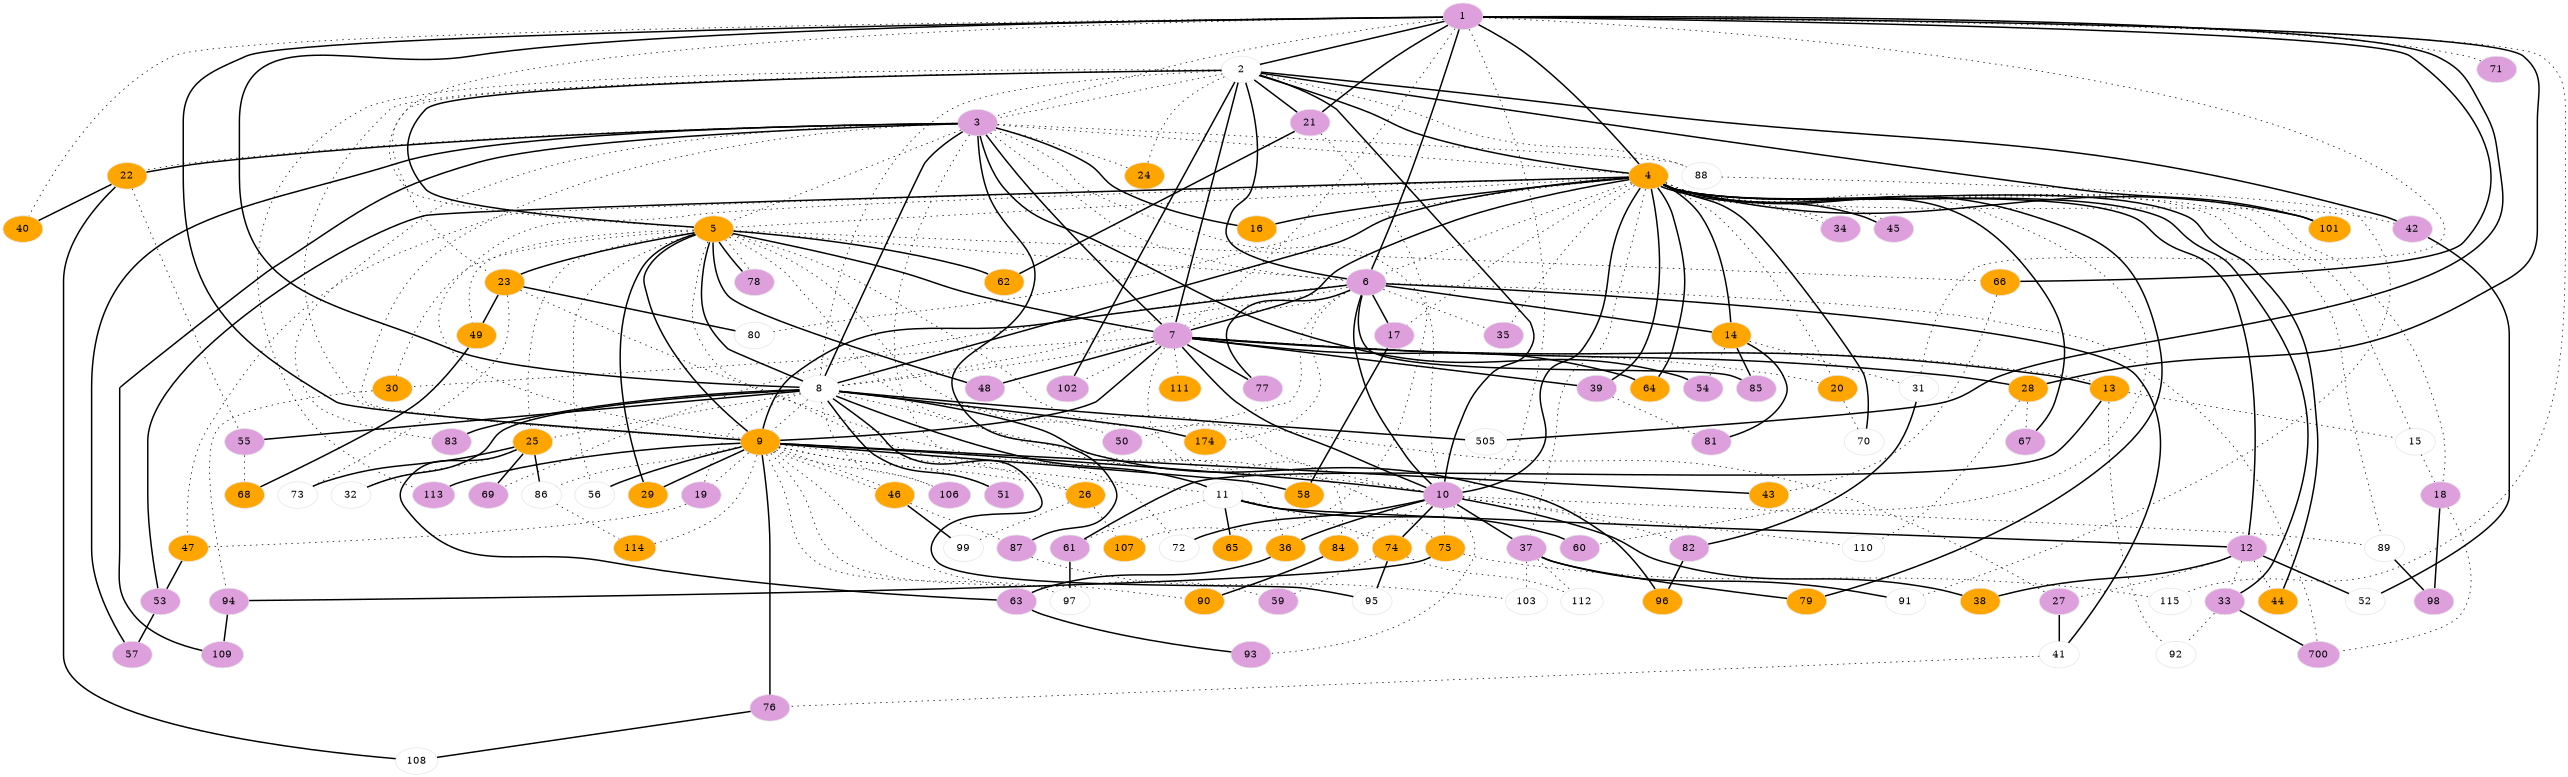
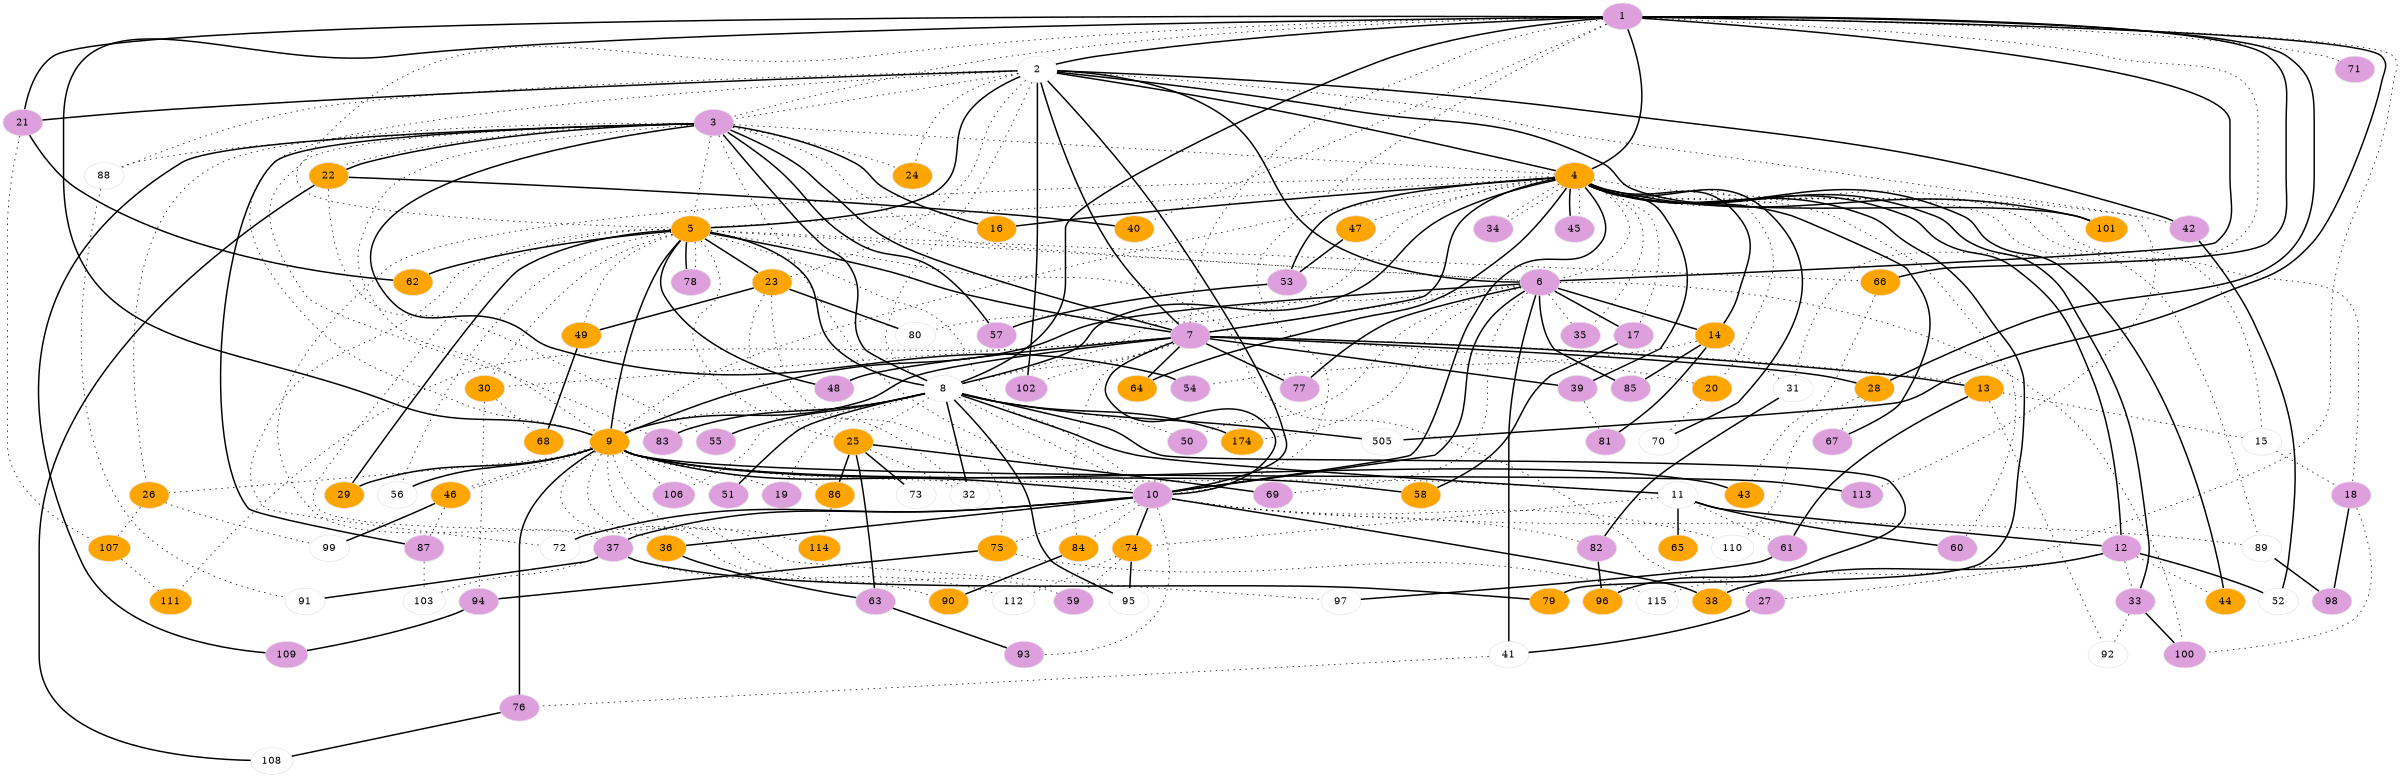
  graph {
    node [color=gray90 fillcolor=plum style=filled]
    edge [style=dotted]
    2 [fillcolor=white]
    1
    3
    4 [fillcolor=orange]
    5 [fillcolor=orange]
    6
    7
    8 [fillcolor=white]
    9 [fillcolor=orange]
    10
    21
    28 [fillcolor=orange]
    31 [fillcolor=white]
    40 [fillcolor=orange]
    66 [fillcolor=orange]
    71
    n17 [fillcolor=white label=505]
    115 [fillcolor=white]
    23 [fillcolor=orange]
    24 [fillcolor=orange]
    42
    88 [fillcolor=white]
    101 [fillcolor=orange]
    102
    113
    16 [fillcolor=orange]
    22 [fillcolor=orange]
    26 [fillcolor=orange]
    54
    57
    83
    87
    109
    12
    14 [fillcolor=orange]
    15 [fillcolor=white]
    17
    18
    20 [fillcolor=orange]
    33
    34
    35
    37
    39
    44 [fillcolor=orange]
    45
    47 [fillcolor=orange]
    53
    60
    64 [fillcolor=orange]
    67
    70 [fillcolor=white]
    79 [fillcolor=orange]
    80 [fillcolor=white]
    89 [fillcolor=white]
    25 [fillcolor=orange]
    27
    29 [fillcolor=orange]
    30 [fillcolor=orange]
    36 [fillcolor=orange]
    48
    49 [fillcolor=orange]
    56 [fillcolor=white]
    62 [fillcolor=orange]
    72 [fillcolor=white]
    78
    41 [fillcolor=white]
    50
    69
    77
    85
-   100 [label=700]
+   100
    n73 [fillcolor=orange label=174]
    13 [fillcolor=orange]
    84 [fillcolor=orange]
    111 [fillcolor=orange]
    11 [fillcolor=white]
    19
    32 [fillcolor=white]
    51
    55
    95 [fillcolor=white]
    96 [fillcolor=orange]
    106
    43 [fillcolor=orange]
    46 [fillcolor=orange]
    58 [fillcolor=orange]
    59
    76
-   86 [fillcolor=white]
+   86 [fillcolor=orange]
    90 [fillcolor=orange]
    97 [fillcolor=white]
    114 [fillcolor=orange]
    38 [fillcolor=orange]
    74 [fillcolor=orange]
    75 [fillcolor=orange]
    82
    93
    110 [fillcolor=white]
    107 [fillcolor=orange]
    73 [fillcolor=white]
    52 [fillcolor=white]
    91 [fillcolor=white]
    108 [fillcolor=white]
    99 [fillcolor=white]
    103 [fillcolor=white]
    81
    98
    92 [fillcolor=white]
    112 [fillcolor=white]
    63
    94
    68 [fillcolor=orange]
    61
    65 [fillcolor=orange]
    2 -- 3
    2 -- 4 [style=bold]
    2 -- 5 [style=bold]
    2 -- 6 [style=bold]
    2 -- 7 [style=bold]
    2 -- 8
    2 -- 9
    2 -- 10 [style=bold]
    2 -- 21 [style=bold]
    2 -- 23
    2 -- 24
    2 -- 42 [style=bold]
    2 -- 88
    2 -- 101 [style=bold]
    2 -- 102 [style=bold]
    2 -- 113
    1 -- 2 [style=bold]
    1 -- 3
    1 -- 4 [style=bold]
    1 -- 5
    1 -- 6 [style=bold]
    1 -- 7
    1 -- 8 [style=bold]
    1 -- 9 [style=bold]
    1 -- 10
    1 -- 21 [style=bold]
    1 -- 28 [style=bold]
    1 -- 31
    1 -- 40
    1 -- 66 [style=bold]
    1 -- 71
    1 -- n17 [style=bold]
    1 -- 115
    3 -- 4
    3 -- 5
    3 -- 6
    3 -- 7 [style=bold]
    3 -- 8 [style=bold]
    3 -- 9
    3 -- 10
    3 -- 24
    3 -- 88
    3 -- 16 [style=bold]
    3 -- 22
    3 -- 22 [style=bold]
    3 -- 26
    3 -- 54 [style=bold]
    3 -- 57 [style=bold]
    3 -- 83
    3 -- 87 [style=bold]
    3 -- 109 [style=bold]
    4 -- 5
    4 -- 6
    4 -- 7 [style=bold]
    4 -- 8 [style=bold]
    4 -- 9
    4 -- 10 [style=bold]
    4 -- 42
    4 -- 101 [style=bold]
    4 -- 16 [style=bold]
    4 -- 12 [style=bold]
    4 -- 14 [style=bold]
    4 -- 15
    4 -- 17
    4 -- 18
    4 -- 20
    4 -- 33 [style=bold]
    4 -- 34
    4 -- 34
    4 -- 35
    4 -- 37
    4 -- 39 [style=bold]
    4 -- 44 [style=bold]
    4 -- 45 [style=bold]
    4 -- 45
    4 -- 47
    4 -- 53 [style=bold]
    4 -- 60
    4 -- 64 [style=bold]
    4 -- 67 [style=bold]
    4 -- 70 [style=bold]
    4 -- 79 [style=bold]
    4 -- 80
    4 -- 89
    5 -- 6
    5 -- 7 [style=bold]
    5 -- 8 [style=bold]
    5 -- 9 [style=bold]
    5 -- 10
    5 -- 66
    5 -- 23 [style=bold]
    5 -- 25
    5 -- 27
    5 -- 29 [style=bold]
    5 -- 30
    5 -- 36
    5 -- 48 [style=bold]
    5 -- 49
    5 -- 56
    5 -- 62 [style=bold]
    5 -- 72
    5 -- 78 [style=bold]
    5 -- 78
    6 -- 7
    6 -- 8
    6 -- 9 [style=bold]
    6 -- 10 [style=bold]
    6 -- 14 [style=bold]
    6 -- 17 [style=bold]
    6 -- 35
    6 -- 41 [style=bold]
    6 -- 50
    6 -- 69
    6 -- 77 [style=bold]
    6 -- 85 [style=bold]
    6 -- 100
    6 -- n73
    7 -- 8
    7 -- 9 [style=bold]
    7 -- 10 [style=bold]
    7 -- 28 [style=bold]
    7 -- 102
    7 -- 20
    7 -- 39 [style=bold]
    7 -- 64 [style=bold]
    7 -- 30
    7 -- 48 [style=bold]
    7 -- 77 [style=bold]
    7 -- 13 [style=bold]
    7 -- 13
    7 -- 84
    7 -- 111
    8 -- 9
    8 -- 10
    8 -- n17 [style=bold]
    8 -- 83 [style=bold]
    8 -- 25
    8 -- 50
    8 -- n73 [style=bold]
    8 -- 11 [style=bold]
    8 -- 19
    8 -- 32 [style=bold]
    8 -- 51 [style=bold]
    8 -- 55 [style=bold]
    8 -- 95 [style=bold]
    8 -- 96 [style=bold]
    8 -- 106
    9 -- 10 [style=bold]
    9 -- 113 [style=bold]
    9 -- 26
    9 -- 29 [style=bold]
    9 -- 56 [style=bold]
    9 -- 11
    9 -- 19
    9 -- 51
    9 -- 106
    9 -- 43 [style=bold]
    9 -- 46
    9 -- 46
    9 -- 58 [style=bold]
    9 -- 59
    9 -- 76 [style=bold]
    9 -- 86
    9 -- 90
    9 -- 97
    9 -- 114
    10 -- 37 [style=bold]
    10 -- 89
    10 -- 36 [style=bold]
    10 -- 72 [style=bold]
    10 -- 84
    10 -- 38 [style=bold]
    10 -- 74 [style=bold]
    10 -- 75
    10 -- 82
    10 -- 93
    10 -- 110
    21 -- 62 [style=bold]
    21 -- 107
    28 -- 67
    28 -- 110
    31 -- 82 [style=bold]
    66 -- 43
    23 -- 80 [style=bold]
    23 -- 49 [style=bold]
    23 -- 75
-   23 -- 73
+   23 -- 32
    42 -- 52 [style=bold]
    88 -- 91
    22 -- 40 [style=bold]
    22 -- 55
    22 -- 108 [style=bold]
    26 -- 107
    26 -- 99
    87 -- 103
    12 -- 33
    12 -- 44
    12 -- 27
    12 -- 38 [style=bold]
    12 -- 52 [style=bold]
    14 -- 31
    14 -- 54
    14 -- 85 [style=bold]
    14 -- 81 [style=bold]
    15 -- 18
    17 -- 58 [style=bold]
    18 -- 100
    18 -- 98 [style=bold]
    20 -- 70
    33 -- 100 [style=bold]
    33 -- 92
    37 -- 79 [style=bold]
    37 -- 91 [style=bold]
    37 -- 103
    37 -- 112
    39 -- 81
    47 -- 53 [style=bold]
    53 -- 57 [style=bold]
    89 -- 98 [style=bold]
    25 -- 69 [style=bold]
    25 -- 32
    25 -- 86 [style=bold]
    25 -- 73 [style=bold]
    25 -- 63 [style=bold]
    27 -- 41 [style=bold]
    30 -- 94
    36 -- 63 [style=bold]
    49 -- 68 [style=bold]
    41 -- 76
    13 -- 15
    13 -- 92
    13 -- 61 [style=bold]
    84 -- 90 [style=bold]
    11 -- 12 [style=bold]
    11 -- 60 [style=bold]
    11 -- 74
    11 -- 61
    11 -- 65 [style=bold]
-   19 -- 47
-   55 -- 68
+   30 -- 68
    46 -- 87
    46 -- 99 [style=bold]
    76 -- 108 [style=bold]
    86 -- 114
    74 -- 95 [style=bold]
    74 -- 59
    74 -- 112
    75 -- 115
    75 -- 94 [style=bold]
    82 -- 96 [style=bold]
+   107 -- 111
    63 -- 93 [style=bold]
    94 -- 109 [style=bold]
    61 -- 97 [style=bold]
  }
